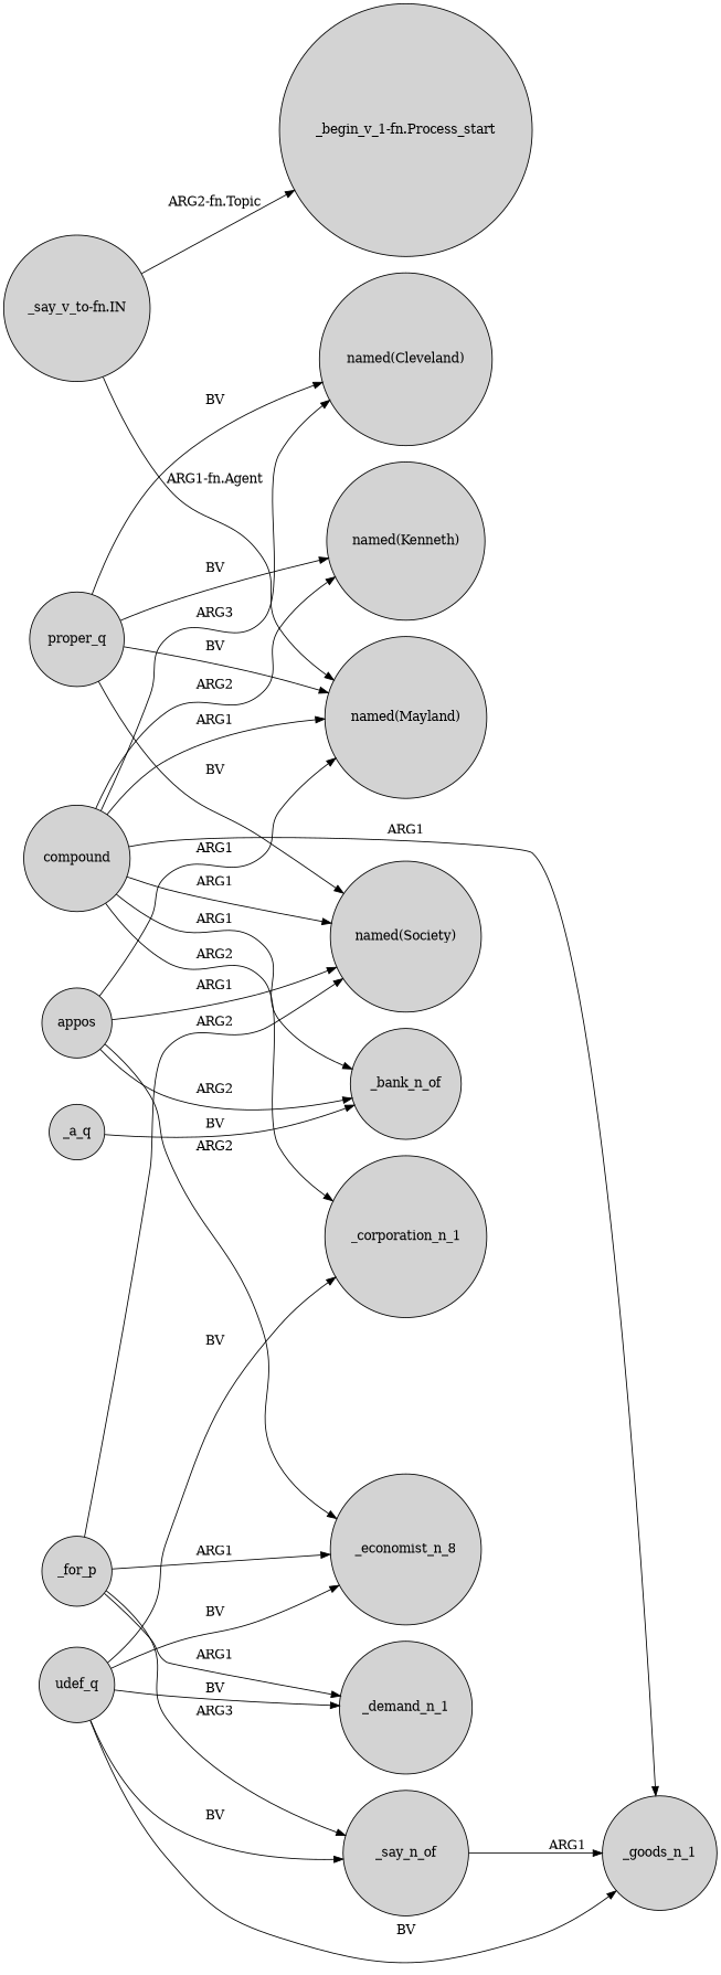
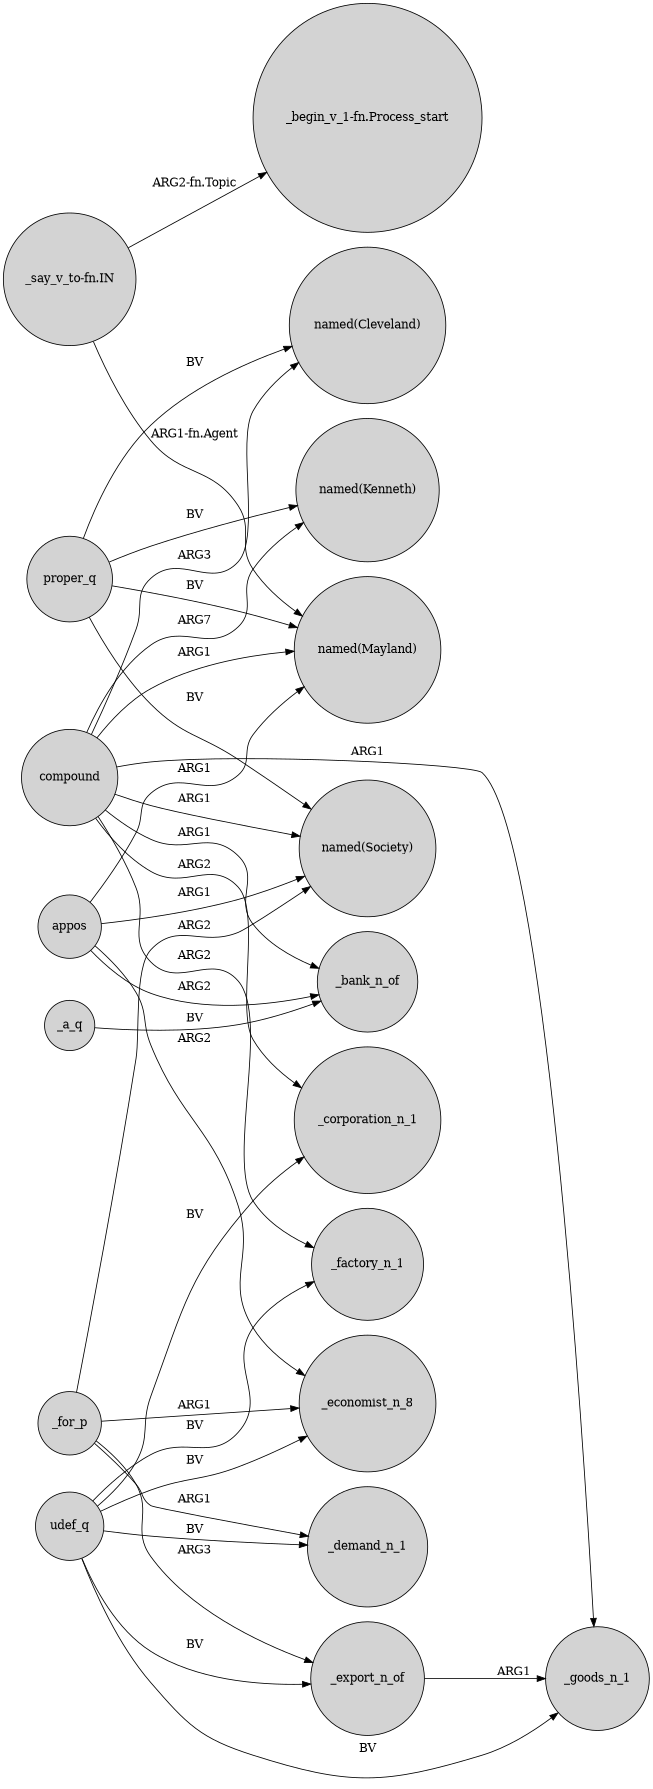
  digraph {
    rankdir=LR
    node [shape=circle style=filled]
    proper_q
    "named(Society)"
    "named(Mayland)"
    "named(Kenneth)"
    "named(Cleveland)"
    appos
    _bank_n_of
    n8 [label=_economist_n_8]
    compound
    _corporation_n_1
    _goods_n_1
-   _export_n_of [label=_say_n_of]
+   _factory_n_1
+   _export_n_of
    udef_q
    _demand_n_1
    "_say_v_to-fn.IN"
    "_begin_v_1-fn.Process_start"
    _for_p
    _a_q
    proper_q -> "named(Society)" [label=BV]
    proper_q -> "named(Mayland)" [label=BV]
    proper_q -> "named(Kenneth)" [label=BV]
    proper_q -> "named(Cleveland)" [label=BV]
    appos -> "named(Society)" [label=ARG1]
    appos -> "named(Mayland)" [label=ARG1]
    appos -> _bank_n_of [label=ARG2]
    appos -> n8 [label=ARG2]
    compound -> "named(Society)" [label=ARG1]
    compound -> "named(Mayland)" [label=ARG1]
-   compound -> "named(Kenneth)" [label=ARG2]
+   compound -> "named(Kenneth)" [label=ARG7]
    compound -> "named(Cleveland)" [label=ARG3]
    compound -> _bank_n_of [label=ARG1]
    compound -> _corporation_n_1 [label=ARG2]
    compound -> _goods_n_1 [label=ARG1]
+   compound -> _factory_n_1 [label=ARG2]
    _export_n_of -> _goods_n_1 [label=ARG1]
    udef_q -> n8 [label=BV]
    udef_q -> _corporation_n_1 [label=BV]
    udef_q -> _goods_n_1 [label=BV]
+   udef_q -> _factory_n_1 [label=BV]
    udef_q -> _export_n_of [label=BV]
    udef_q -> _demand_n_1 [label=BV]
    "_say_v_to-fn.IN" -> "named(Mayland)" [label="ARG1-fn.Agent"]
    "_say_v_to-fn.IN" -> "_begin_v_1-fn.Process_start" [label="ARG2-fn.Topic"]
    _for_p -> "named(Society)" [label=ARG2]
    _for_p -> n8 [label=ARG1]
    _for_p -> _export_n_of [label=ARG3]
    _for_p -> _demand_n_1 [label=ARG1]
    _a_q -> _bank_n_of [label=BV]
  }
